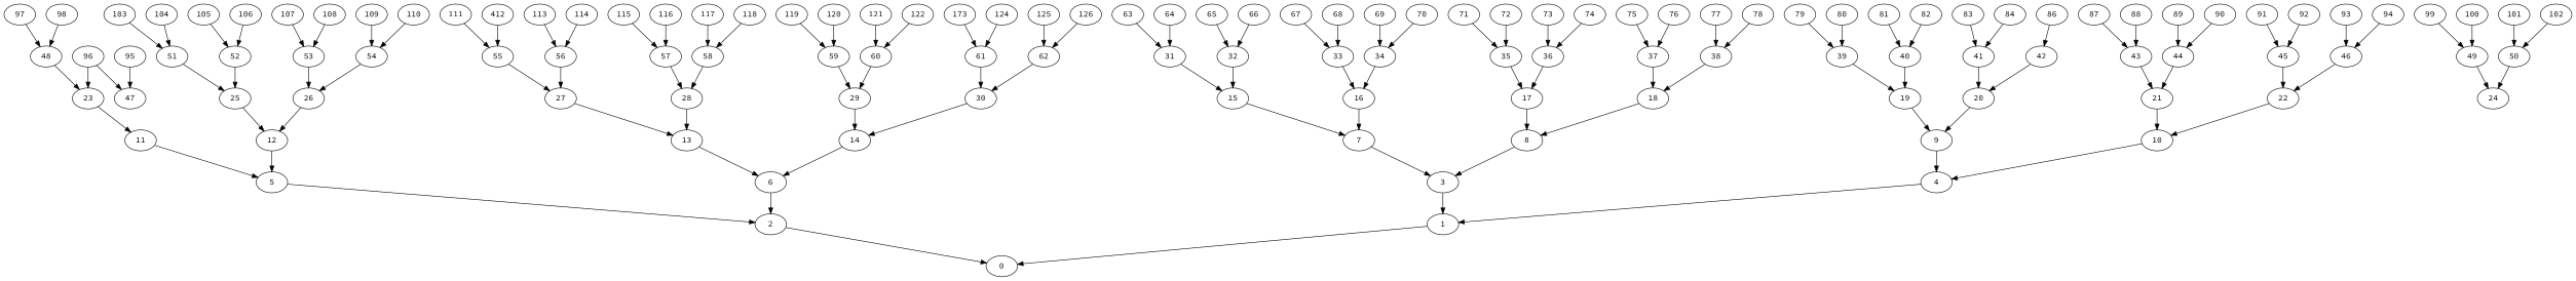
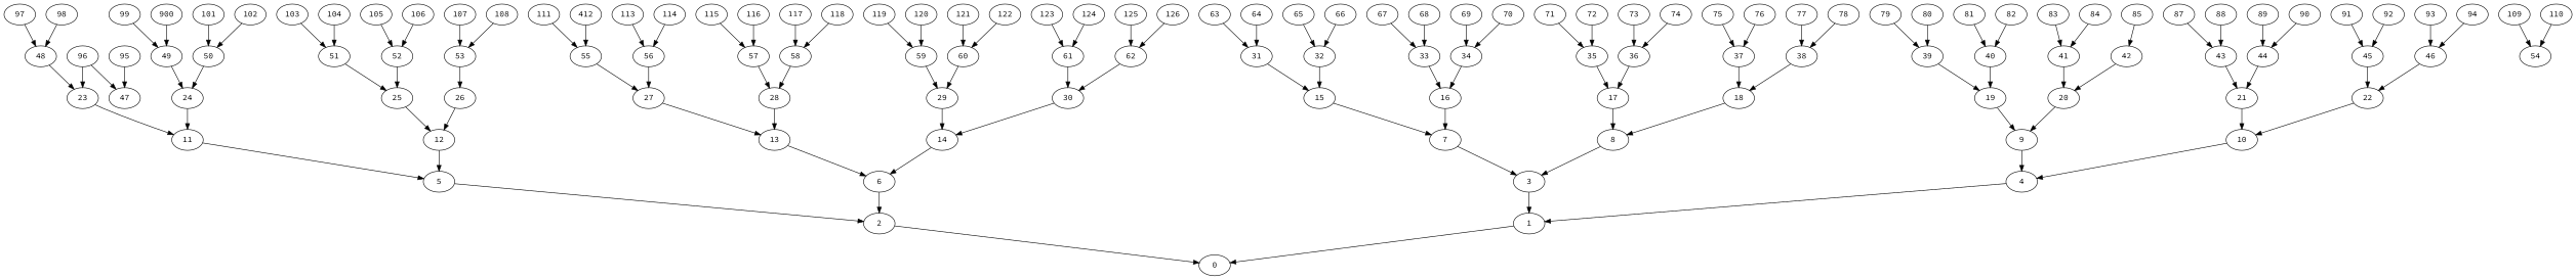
  strict digraph {
    fontname="Source Code Pro"
    node [fontname="Source Code Pro"]
    edge [fontname="Source Code Pro"]
    1
    0
    2
    3
    4
    5
    6
    7
    8
    9
    10
    11
    12
    13
    14
    15
    16
    17
    18
    19
    20
    21
    22
    23
    24
    25
    26
    27
    28
    29
    30
    31
    32
    33
    34
    35
    36
    37
    38
    39
    40
    41
    42
    43
    44
    45
    46
    48
    49
    50
    51
    52
    53
    54
    55
    56
    57
    58
    59
    60
    61
    62
    63
    64
    65
    66
    67
    68
    69
    70
    71
    72
    73
    74
    75
    76
    77
    78
    79
    80
    81
    82
    83
    84
-   85 [label=86]
+   85
    87
    88
    89
    90
    91
    92
    93
    94
    95
    47
    96
    97
    98
    99
-   100
+   100 [label=900]
    101
    102
    103
    104
    105
    106
    107
    108
    109
    110
    111
    n112 [label=412]
    113
    114
    115
    116
    117
    118
    119
    120
    121
    122
-   123 [label=173]
+   123
    124
    125
    126
    1 -> 0
    2 -> 0
    3 -> 1
    4 -> 1
    5 -> 2
    6 -> 2
    7 -> 3
    8 -> 3
    9 -> 4
    10 -> 4
    11 -> 5
    12 -> 5
    13 -> 6
    14 -> 6
    15 -> 7
    16 -> 7
    17 -> 8
    18 -> 8
    19 -> 9
    20 -> 9
    21 -> 10
    22 -> 10
    23 -> 11
+   24 -> 11
    25 -> 12
    26 -> 12
    27 -> 13
    28 -> 13
    29 -> 14
    30 -> 14
    31 -> 15
    32 -> 15
    33 -> 16
    34 -> 16
    35 -> 17
    36 -> 17
    37 -> 18
    38 -> 18
    39 -> 19
    40 -> 19
    41 -> 20
    42 -> 20
    43 -> 21
    44 -> 21
    45 -> 22
    46 -> 22
    48 -> 23
    49 -> 24
    50 -> 24
    51 -> 25
    52 -> 25
    53 -> 26
-   54 -> 26
    55 -> 27
    56 -> 27
    57 -> 28
    58 -> 28
    59 -> 29
    60 -> 29
    61 -> 30
    62 -> 30
    63 -> 31
    64 -> 31
    65 -> 32
    66 -> 32
    67 -> 33
    68 -> 33
    69 -> 34
    70 -> 34
    71 -> 35
    72 -> 35
    73 -> 36
    74 -> 36
    75 -> 37
    76 -> 37
    77 -> 38
    78 -> 38
    79 -> 39
    80 -> 39
    81 -> 40
    82 -> 40
    83 -> 41
    84 -> 41
    85 -> 42
    87 -> 43
    88 -> 43
    89 -> 44
    90 -> 44
    91 -> 45
    92 -> 45
    93 -> 46
    94 -> 46
    95 -> 47
    96 -> 23
    96 -> 47
    97 -> 48
    98 -> 48
    99 -> 49
    100 -> 49
    101 -> 50
    102 -> 50
    103 -> 51
    104 -> 51
    105 -> 52
    106 -> 52
    107 -> 53
    108 -> 53
    109 -> 54
    110 -> 54
    111 -> 55
    n112 -> 55
    113 -> 56
    114 -> 56
    115 -> 57
    116 -> 57
    117 -> 58
    118 -> 58
    119 -> 59
    120 -> 59
    121 -> 60
    122 -> 60
    123 -> 61
    124 -> 61
    125 -> 62
    126 -> 62
  }
